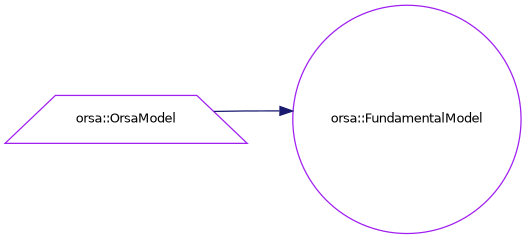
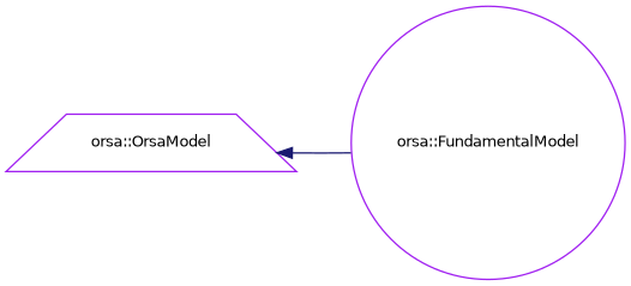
  digraph {
    rankdir=LR
    node [color=purple fillcolor=white fontname=Helvetica fontsize=10 style=filled]
    n1 [height=0.2 label="orsa::OrsaModel" shape=trapezium width=0.4]
    n2 [height=0.2 label="orsa::FundamentalModel" shape=circle width=0.4]
-   n2 -> n1 [color=midnightblue dir=back fontname=Helvetica fontsize=10 labelfontname=Helvetica labelfontsize=10 style=solid]
+   n1 -> n2 [color=midnightblue dir=back fontname=Helvetica fontsize=10 labelfontname=Helvetica labelfontsize=10 style=solid]
  }
